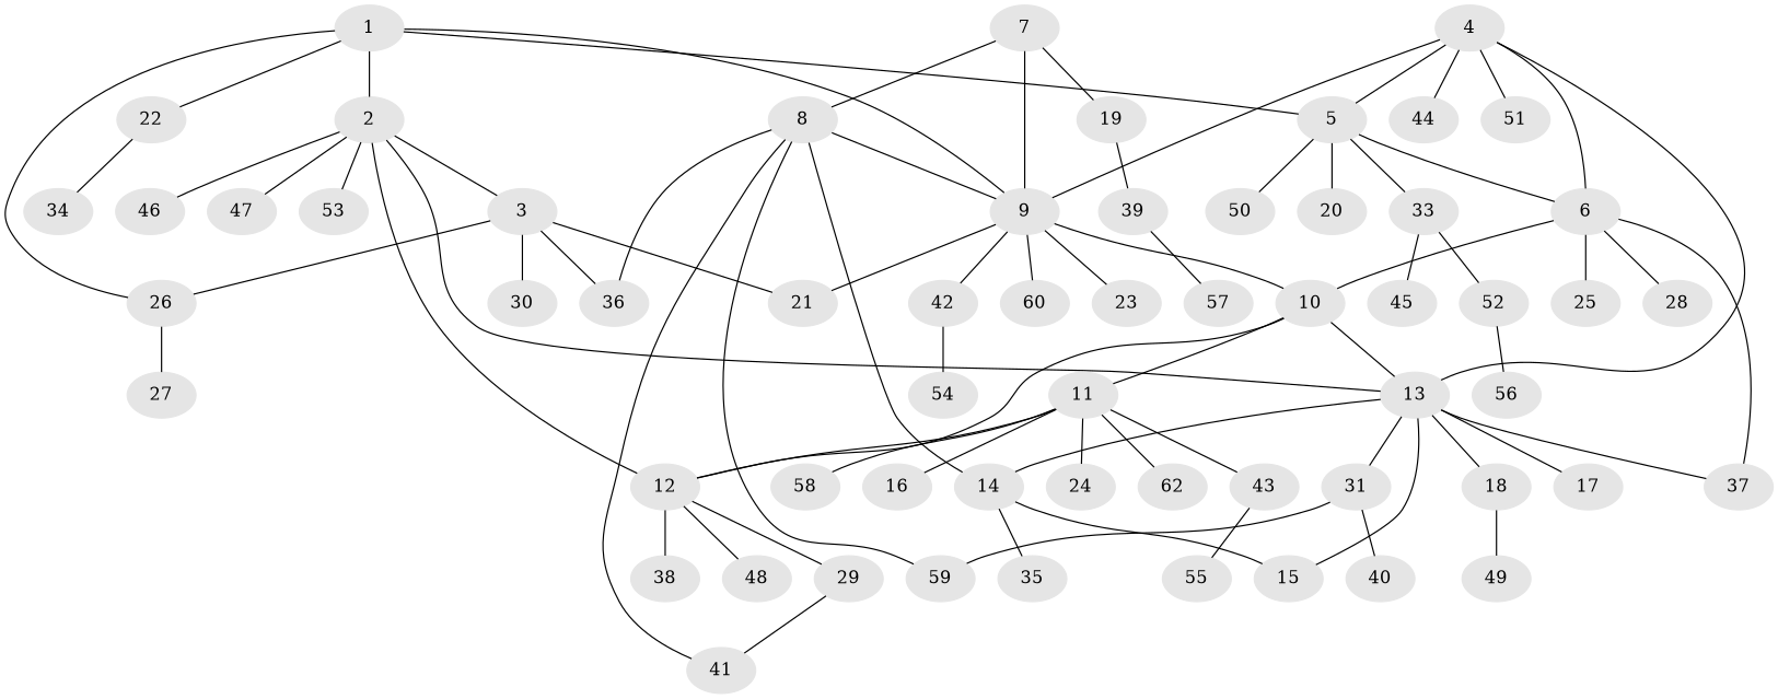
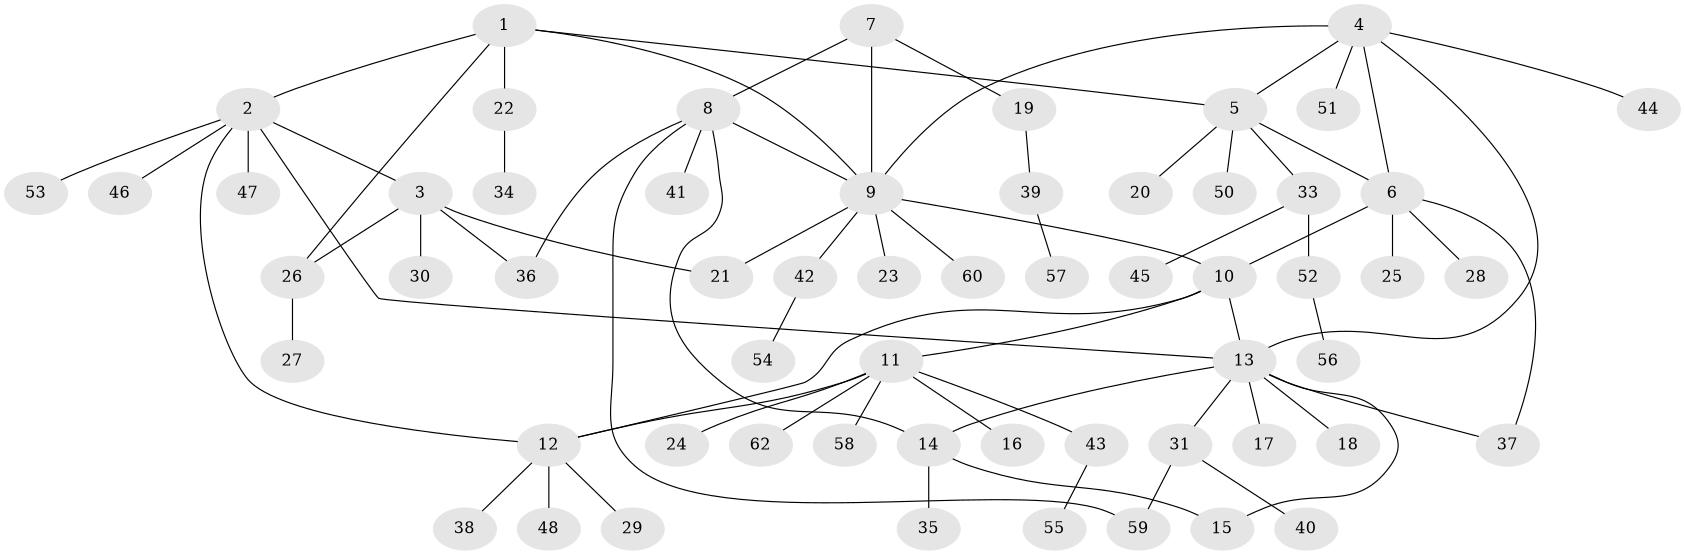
  graph {
    node [color=gray90 style=filled]
    1
    2
    5
    9
    22
    26
    3
    12
    13
    46
    47
    53
    21
    30
    36
    6
    20
    33
    50
    10
    23
    42
    60
    34
    29
    38
    48
    37
    14
    15
    17
    18
    31
    27
    4
    44
    51
    25
    28
    45
    52
    11
    7
    8
    19
    41
    59
    39
    35
    54
    16
    24
    n53 [label=62]
    43
    58
    55
-   49
    40
    57
    56
    1 -- 2
    1 -- 5
    1 -- 9
    1 -- 22
    1 -- 26
    2 -- 3
    2 -- 12
    2 -- 13
    2 -- 46
    2 -- 47
    2 -- 53
    5 -- 6
    5 -- 20
    5 -- 33
    5 -- 50
    9 -- 21
    9 -- 10
    9 -- 23
    9 -- 42
    9 -- 60
    22 -- 34
    26 -- 27
    3 -- 26
    3 -- 21
    3 -- 30
    3 -- 36
    12 -- 29
    12 -- 38
    12 -- 48
    13 -- 37
    13 -- 14
    13 -- 15
    13 -- 17
    13 -- 18
    13 -- 31
    6 -- 10
    6 -- 37
    6 -- 25
    6 -- 28
    33 -- 45
    33 -- 52
    10 -- 12
    10 -- 13
    10 -- 11
    42 -- 54
-   29 -- 41
    14 -- 15
    14 -- 35
-   18 -- 49
    31 -- 59
    31 -- 40
    4 -- 5
    4 -- 9
    4 -- 13
    4 -- 6
    4 -- 44
    4 -- 51
    52 -- 56
    11 -- 12
    11 -- 16
    11 -- 24
    11 -- n53
    11 -- 43
    11 -- 58
    7 -- 9
    7 -- 8
    7 -- 19
    8 -- 9
    8 -- 36
    8 -- 14
    8 -- 41
    8 -- 59
    19 -- 39
    39 -- 57
    43 -- 55
  }
